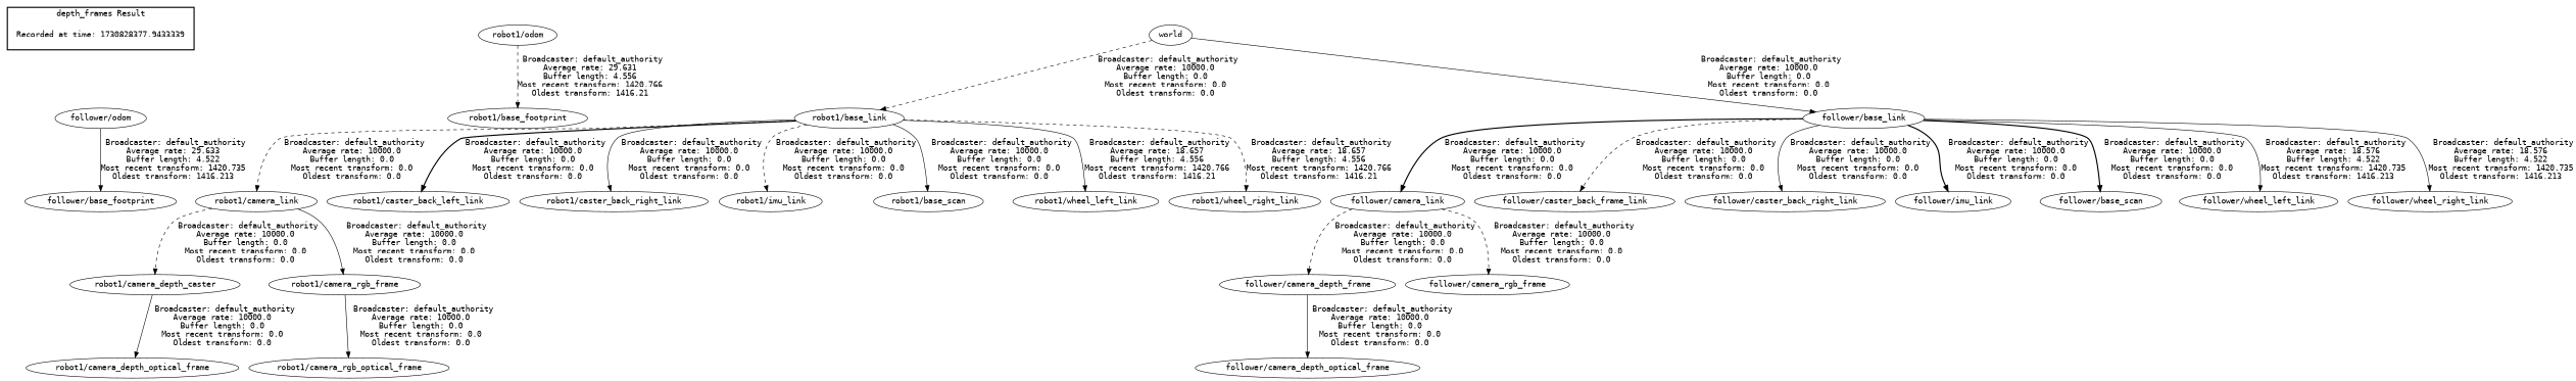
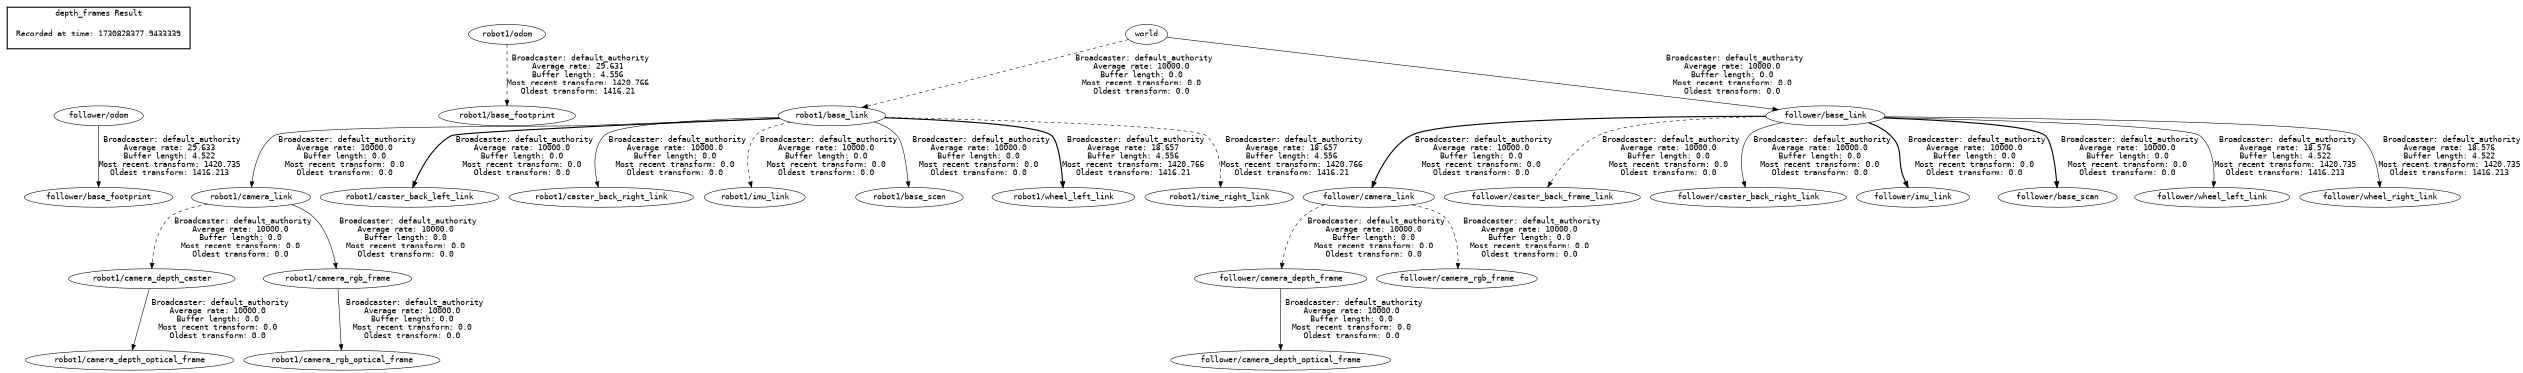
  digraph {
    fontname="DejaVu Sans Mono"
    node [fontname="DejaVu Sans Mono"]
    edge [fontname="DejaVu Sans Mono" style=solid]
    "Recorded at time: 1730828377.9433339" [shape=plaintext]
    "follower/odom"
    "robot1/odom"
    "robot1/base_footprint"
    world
    "robot1/base_link"
    "follower/base_link"
    "robot1/camera_link"
    "robot1/caster_back_left_link"
    "robot1/caster_back_right_link"
    "robot1/imu_link"
    "robot1/base_scan"
    "robot1/wheel_left_link"
-   "robot1/wheel_right_link"
+   "robot1/wheel_right_link" [label="robot1/time_right_link"]
    "follower/camera_link"
    n16 [label="follower/caster_back_frame_link"]
    "follower/caster_back_right_link"
    "follower/imu_link"
    "follower/base_scan"
    "follower/wheel_left_link"
    "follower/wheel_right_link"
    n22 [label="robot1/camera_depth_caster"]
    "robot1/camera_rgb_frame"
    "robot1/camera_depth_optical_frame"
    "robot1/camera_rgb_optical_frame"
    "follower/camera_depth_frame"
    "follower/camera_rgb_frame"
    "follower/base_footprint"
    "follower/camera_depth_optical_frame"
    subgraph cluster_1 {
      color=black
      label="depth_frames Result"
      style=bold
      "Recorded at time: 1730828377.9433339"
    }
    "Recorded at time: 1730828377.9433339" -> "follower/odom" [style=invis]
    "follower/odom" -> "follower/base_footprint" [label=" Broadcaster: default_authority\nAverage rate: 29.633\nBuffer length: 4.522\nMost recent transform: 1420.735\nOldest transform: 1416.213\n"]
    "robot1/odom" -> "robot1/base_footprint" [label=" Broadcaster: default_authority\nAverage rate: 29.631\nBuffer length: 4.556\nMost recent transform: 1420.766\nOldest transform: 1416.21\n" style=dashed]
    world -> "robot1/base_link" [label=" Broadcaster: default_authority\nAverage rate: 10000.0\nBuffer length: 0.0\nMost recent transform: 0.0\nOldest transform: 0.0\n" style=dashed]
    world -> "follower/base_link" [label=" Broadcaster: default_authority\nAverage rate: 10000.0\nBuffer length: 0.0\nMost recent transform: 0.0\nOldest transform: 0.0\n"]
-   "robot1/base_link" -> "robot1/camera_link" [label=" Broadcaster: default_authority\nAverage rate: 10000.0\nBuffer length: 0.0\nMost recent transform: 0.0\nOldest transform: 0.0\n" style=dashed]
+   "robot1/base_link" -> "robot1/camera_link" [label=" Broadcaster: default_authority\nAverage rate: 10000.0\nBuffer length: 0.0\nMost recent transform: 0.0\nOldest transform: 0.0\n"]
    "robot1/base_link" -> "robot1/caster_back_left_link" [label=" Broadcaster: default_authority\nAverage rate: 10000.0\nBuffer length: 0.0\nMost recent transform: 0.0\nOldest transform: 0.0\n" style=bold]
    "robot1/base_link" -> "robot1/caster_back_right_link" [label=" Broadcaster: default_authority\nAverage rate: 10000.0\nBuffer length: 0.0\nMost recent transform: 0.0\nOldest transform: 0.0\n"]
    "robot1/base_link" -> "robot1/imu_link" [label=" Broadcaster: default_authority\nAverage rate: 10000.0\nBuffer length: 0.0\nMost recent transform: 0.0\nOldest transform: 0.0\n" style=dashed]
    "robot1/base_link" -> "robot1/base_scan" [label=" Broadcaster: default_authority\nAverage rate: 10000.0\nBuffer length: 0.0\nMost recent transform: 0.0\nOldest transform: 0.0\n"]
-   "robot1/base_link" -> "robot1/wheel_left_link" [label=" Broadcaster: default_authority\nAverage rate: 18.657\nBuffer length: 4.556\nMost recent transform: 1420.766\nOldest transform: 1416.21\n"]
+   "robot1/base_link" -> "robot1/wheel_left_link" [label=" Broadcaster: default_authority\nAverage rate: 18.657\nBuffer length: 4.556\nMost recent transform: 1420.766\nOldest transform: 1416.21\n" style=bold]
    "robot1/base_link" -> "robot1/wheel_right_link" [label=" Broadcaster: default_authority\nAverage rate: 18.657\nBuffer length: 4.556\nMost recent transform: 1420.766\nOldest transform: 1416.21\n" style=dashed]
    "follower/base_link" -> "follower/camera_link" [label=" Broadcaster: default_authority\nAverage rate: 10000.0\nBuffer length: 0.0\nMost recent transform: 0.0\nOldest transform: 0.0\n" style=bold]
    "follower/base_link" -> n16 [label=" Broadcaster: default_authority\nAverage rate: 10000.0\nBuffer length: 0.0\nMost recent transform: 0.0\nOldest transform: 0.0\n" style=dashed]
    "follower/base_link" -> "follower/caster_back_right_link" [label=" Broadcaster: default_authority\nAverage rate: 10000.0\nBuffer length: 0.0\nMost recent transform: 0.0\nOldest transform: 0.0\n"]
    "follower/base_link" -> "follower/imu_link" [label=" Broadcaster: default_authority\nAverage rate: 10000.0\nBuffer length: 0.0\nMost recent transform: 0.0\nOldest transform: 0.0\n" style=bold]
    "follower/base_link" -> "follower/base_scan" [label=" Broadcaster: default_authority\nAverage rate: 10000.0\nBuffer length: 0.0\nMost recent transform: 0.0\nOldest transform: 0.0\n" style=bold]
    "follower/base_link" -> "follower/wheel_left_link" [label=" Broadcaster: default_authority\nAverage rate: 18.576\nBuffer length: 4.522\nMost recent transform: 1420.735\nOldest transform: 1416.213\n"]
    "follower/base_link" -> "follower/wheel_right_link" [label=" Broadcaster: default_authority\nAverage rate: 18.576\nBuffer length: 4.522\nMost recent transform: 1420.735\nOldest transform: 1416.213\n"]
    "robot1/camera_link" -> n22 [label=" Broadcaster: default_authority\nAverage rate: 10000.0\nBuffer length: 0.0\nMost recent transform: 0.0\nOldest transform: 0.0\n" style=dashed]
    "robot1/camera_link" -> "robot1/camera_rgb_frame" [label=" Broadcaster: default_authority\nAverage rate: 10000.0\nBuffer length: 0.0\nMost recent transform: 0.0\nOldest transform: 0.0\n"]
    "follower/camera_link" -> "follower/camera_depth_frame" [label=" Broadcaster: default_authority\nAverage rate: 10000.0\nBuffer length: 0.0\nMost recent transform: 0.0\nOldest transform: 0.0\n" style=dashed]
    "follower/camera_link" -> "follower/camera_rgb_frame" [label=" Broadcaster: default_authority\nAverage rate: 10000.0\nBuffer length: 0.0\nMost recent transform: 0.0\nOldest transform: 0.0\n" style=dashed]
    n22 -> "robot1/camera_depth_optical_frame" [label=" Broadcaster: default_authority\nAverage rate: 10000.0\nBuffer length: 0.0\nMost recent transform: 0.0\nOldest transform: 0.0\n"]
    "robot1/camera_rgb_frame" -> "robot1/camera_rgb_optical_frame" [label=" Broadcaster: default_authority\nAverage rate: 10000.0\nBuffer length: 0.0\nMost recent transform: 0.0\nOldest transform: 0.0\n"]
    "follower/camera_depth_frame" -> "follower/camera_depth_optical_frame" [label=" Broadcaster: default_authority\nAverage rate: 10000.0\nBuffer length: 0.0\nMost recent transform: 0.0\nOldest transform: 0.0\n"]
  }
